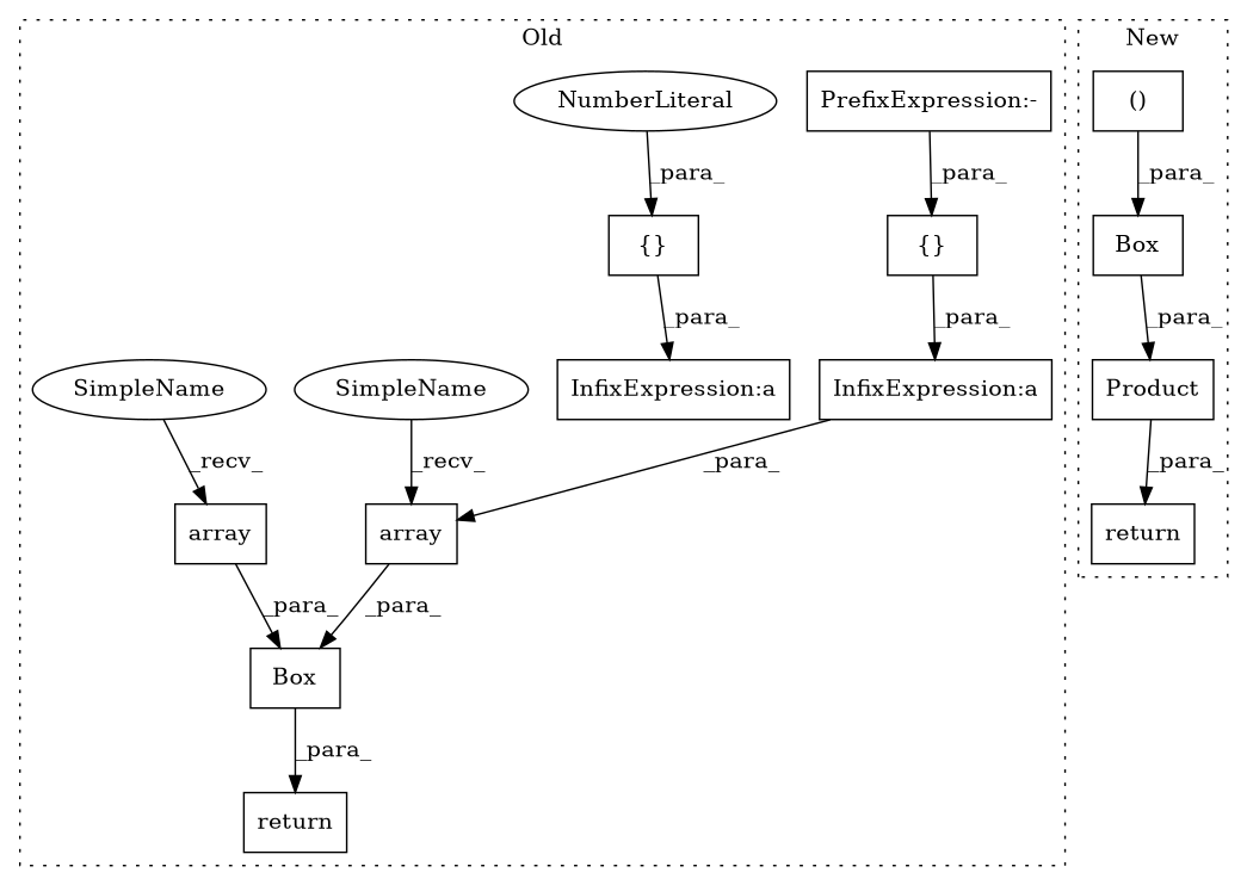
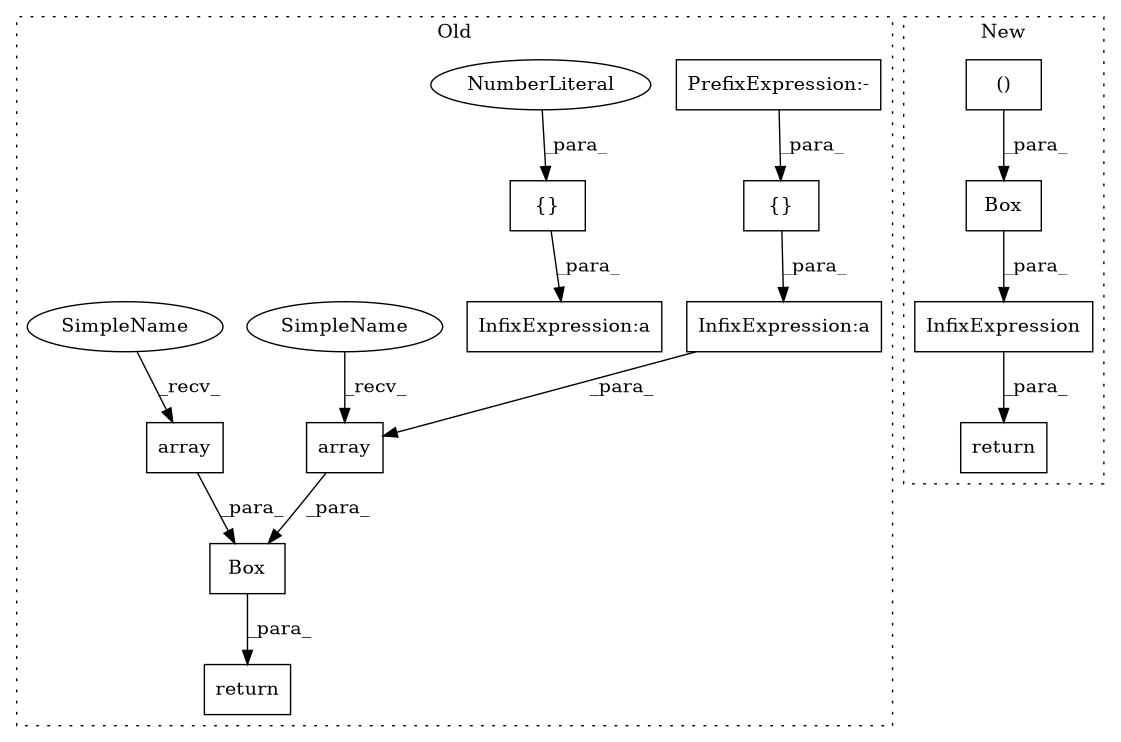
  digraph {
    node [a=32 l=7 shape=box]
    n1 [a=41 label=return s=620]
    n2 [l="4,1" label=Box s="627,662"]
    n3 [a=38 l=1 label="PrefixExpression:-" s=491]
    n4 [l="6,1" label=array s="637,645"]
    n5 [a=4 l="1,1" label="{}" s="455,496"]
    n6 [l="6,1" label=array s="653,661"]
    n7 [a=4 l="1,1" label="{}" s="549,580"]
    n8 [a=34 l=1 label=NumberLiteral s=579 shape=ellipse]
    n9 [a=27 l=3 label="InfixExpression:a" s=497]
    n10 [a=27 l=3 label="InfixExpression:a" s=581]
    n11 [a=42 l=5 label=SimpleName s=631 shape=ellipse]
    n12 [a=42 l=5 label=SimpleName s=647 shape=ellipse]
    n13 [l="4,2" label=Box s="450,574"]
    n14 [a=41 label=return s=747]
    n15 [a=106 l=53 label="()" s=521]
-   n16 [l="8,1" label=Product s="754,798"]
+   n16 [l="8,1" label=InfixExpression s="754,798"]
    subgraph cluster_1 {
      label=Old
      style=dotted
      n1
      n2
      n3
      n4
      n5
      n6
      n7
      n8
      n9
      n10
      n11
      n12
    }
    subgraph cluster_2 {
      label=New
      style=dotted
      n13
      n14
      n15
      n16
    }
    n2 -> n1 [label=_para_]
    n3 -> n5 [label=_para_]
    n4 -> n2 [label=_para_]
    n5 -> n9 [label=_para_]
    n6 -> n2 [label=_para_]
    n7 -> n10 [label=_para_]
    n8 -> n7 [label=_para_]
    n9 -> n4 [label=_para_]
    n11 -> n4 [label=_recv_]
    n12 -> n6 [label=_recv_]
    n13 -> n16 [label=_para_]
    n15 -> n13 [label=_para_]
    n16 -> n14 [label=_para_]
  }
